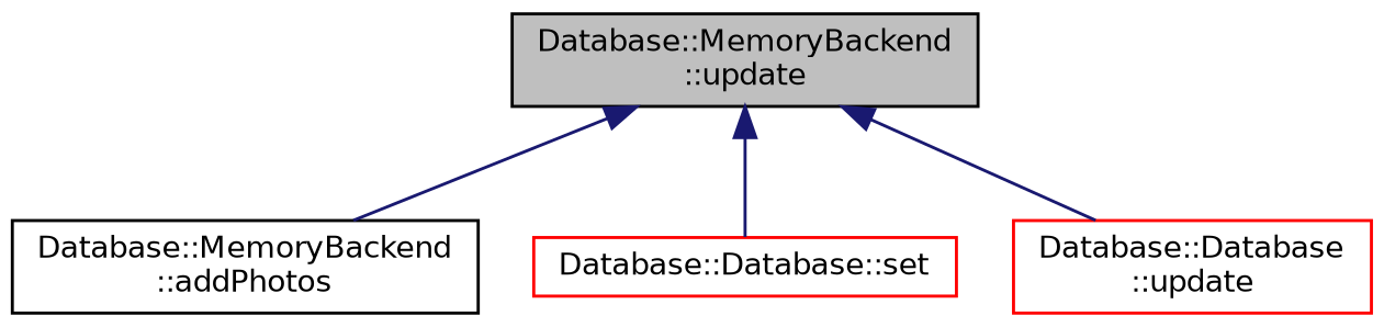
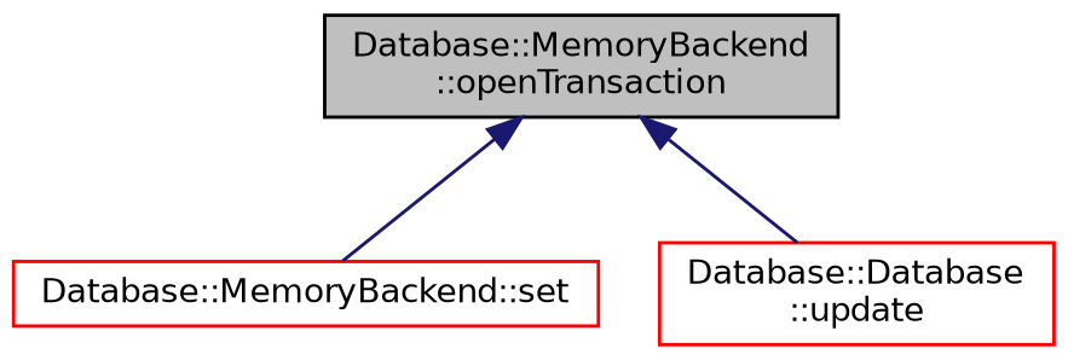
  digraph {
    rankdir=TB
    node [color=black fillcolor=white fontname=Helvetica fontsize=10 shape=record style=filled]
    edge [color=midnightblue dir=back fontname=Helvetica fontsize=10 labelfontname=Helvetica labelfontsize=10 style=solid]
-   n1 [fillcolor=grey75 fontcolor=black height=0.2 label="Database::MemoryBackend\l::update" width=0.4]
-   n2 [height=0.2 label="Database::MemoryBackend\l::addPhotos" width=0.4]
-   n3 [color=red height=0.2 label="Database::Database::set" width=0.4]
+   n1 [fillcolor=grey75 fontcolor=black height=0.2 label="Database::MemoryBackend\l::openTransaction" width=0.4]
+   n3 [color=red height=0.2 label="Database::MemoryBackend::set" width=0.4]
    n4 [color=red height=0.2 label="Database::Database\l::update" width=0.4]
-   n1 -> n2
    n1 -> n3
    n1 -> n4
  }
